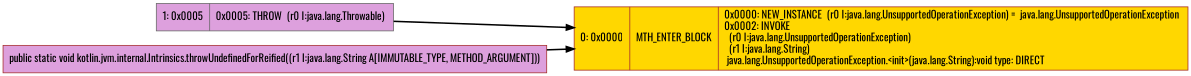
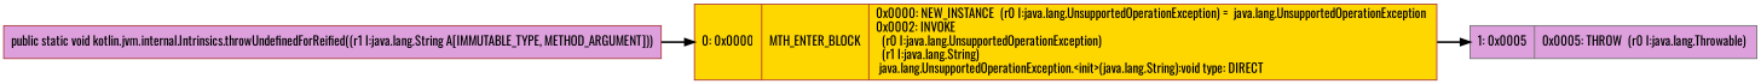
  digraph {
    rankdir=LR
    fontname=Oswald
    node [shape=record style=filled fillcolor=plum color=brown fontname=Oswald]
    edge [style=bold fontname=Oswald]
    n1 [label="{0\:\ 0x0000|MTH_ENTER_BLOCK\l|0x0000: NEW_INSTANCE  (r0 I:java.lang.UnsupportedOperationException) =  java.lang.UnsupportedOperationException \l0x0002: INVOKE  \l  (r0 I:java.lang.UnsupportedOperationException)\l  (r1 I:java.lang.String)\l java.lang.UnsupportedOperationException.\<init\>(java.lang.String):void type: DIRECT \l}" fillcolor=gold]
    n2 [label="{1\:\ 0x0005|0x0005: THROW  (r0 I:java.lang.Throwable) \l}" color=gray40]
    n3 [label="{public static void kotlin.jvm.internal.Intrinsics.throwUndefinedForReified((r1 I:java.lang.String A[IMMUTABLE_TYPE, METHOD_ARGUMENT])) }"]
-   n2 -> n1
+   n1 -> n2
    n3 -> n1
  }
